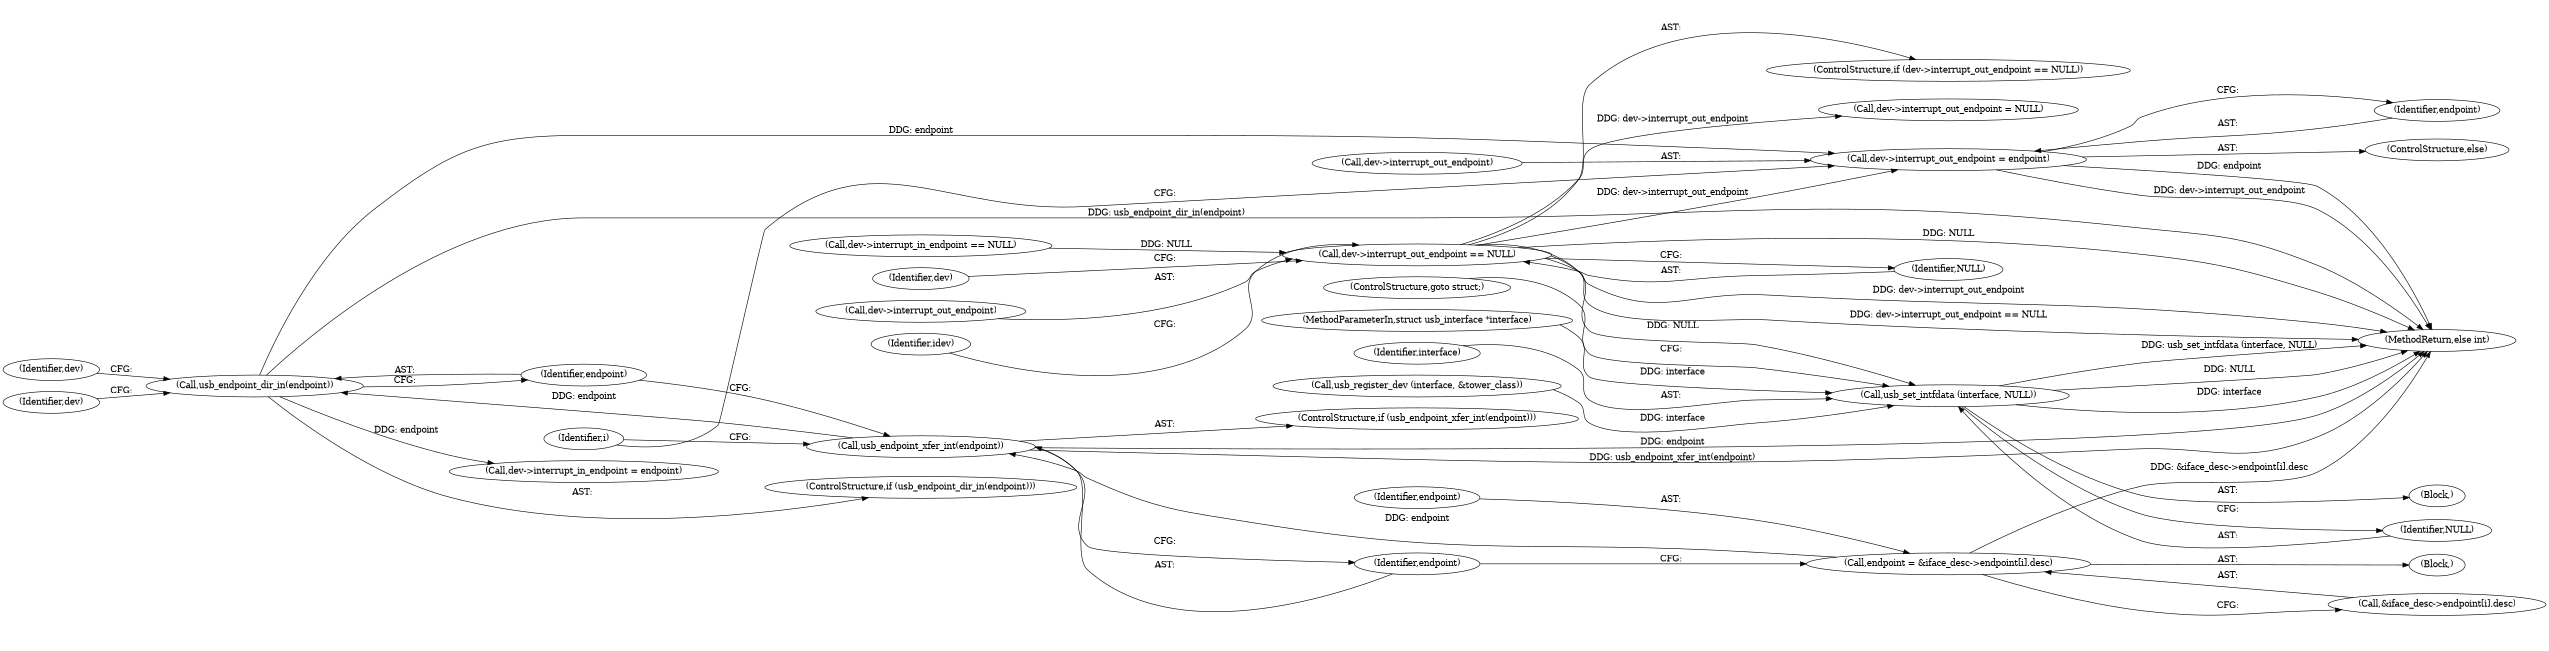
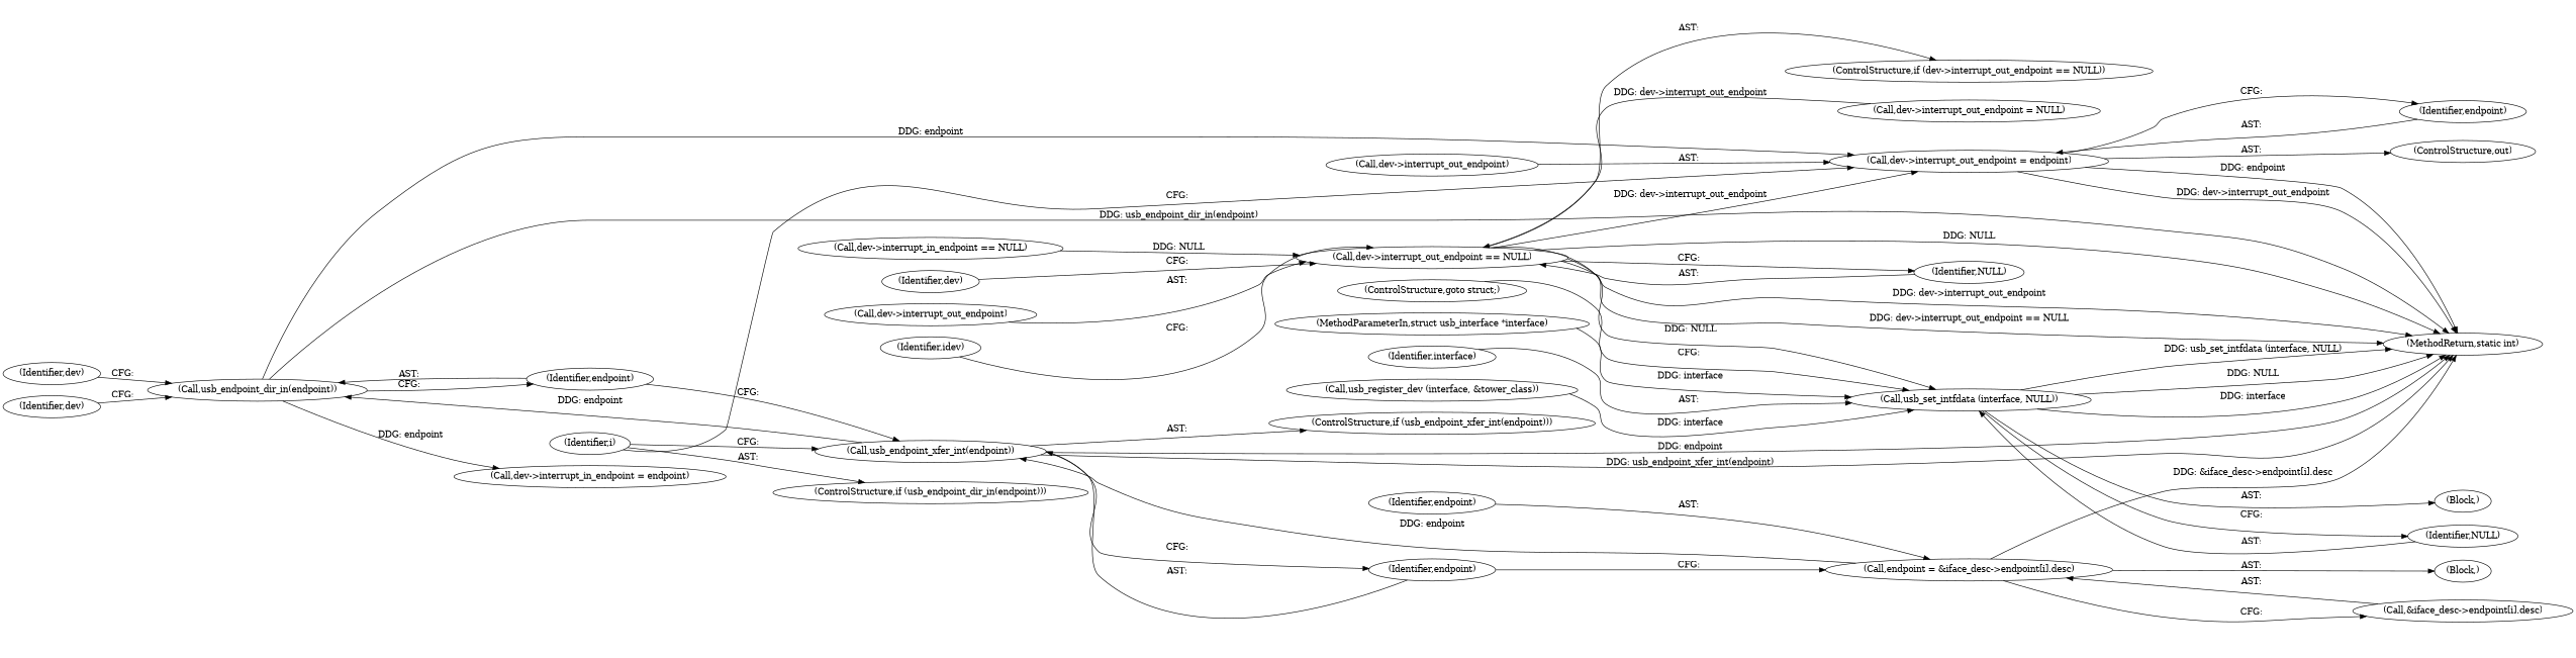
  digraph {
    rankdir=LR
    n1 [label="(Call,dev->interrupt_out_endpoint = endpoint)"]
-   n2 [label="(ControlStructure,else)"]
-   n3 [label="(MethodReturn,else int)"]
+   n2 [label="(ControlStructure,out)"]
+   n3 [label="(MethodReturn,static int)"]
    n4 [label="(Identifier,endpoint)"]
    n5 [label="(Call,dev->interrupt_out_endpoint == NULL)"]
    n6 [label="(Call,usb_set_intfdata (interface, NULL))"]
    n7 [label="(Identifier,NULL)"]
    n8 [label="(ControlStructure,if (dev->interrupt_out_endpoint == NULL))"]
    n9 [label="(Call,usb_endpoint_dir_in(endpoint))"]
    n10 [label="(Call,dev->interrupt_in_endpoint = endpoint)"]
    n11 [label="(ControlStructure,if (usb_endpoint_dir_in(endpoint)))"]
    n12 [label="(Identifier,endpoint)"]
    n13 [label="(Call,usb_endpoint_xfer_int(endpoint))"]
    n14 [label="(Identifier,endpoint)"]
    n15 [label="(ControlStructure,if (usb_endpoint_xfer_int(endpoint)))"]
    n16 [label="(Call,endpoint = &iface_desc->endpoint[i].desc)"]
    n17 [label="(Block,)"]
    n18 [label="(Call,&iface_desc->endpoint[i].desc)"]
    n19 [label="(Identifier,NULL)"]
    n20 [label="(Block,)"]
    n21 [label="(Identifier,dev)"]
    n22 [label="(Call,usb_register_dev (interface, &tower_class))"]
    n23 [label="(Call,dev->interrupt_out_endpoint)"]
    n24 [label="(Call,dev->interrupt_out_endpoint = NULL)"]
    n25 [label="(ControlStructure,goto struct;)"]
    n26 [label="(Identifier,endpoint)"]
    n27 [label="(Identifier,i)"]
    n28 [label="(Identifier,idev)"]
    n29 [label="(Call,dev->interrupt_out_endpoint)"]
    n30 [label="(Call,dev->interrupt_in_endpoint == NULL)"]
    n31 [label="(Identifier,dev)"]
    n32 [label="(MethodParameterIn,struct usb_interface *interface)"]
    n33 [label="(Identifier,interface)"]
    n34 [label="(Identifier,dev)"]
    n1 -> n2 [label="AST: "]
    n1 -> n3 [label="DDG: dev->interrupt_out_endpoint"]
    n1 -> n3 [label="DDG: endpoint"]
    n1 -> n4 [label="CFG: "]
    n4 -> n1 [label="AST: "]
    n5 -> n1 [label="DDG: dev->interrupt_out_endpoint"]
    n5 -> n3 [label="DDG: NULL"]
    n5 -> n3 [label="DDG: dev->interrupt_out_endpoint"]
    n5 -> n3 [label="DDG: dev->interrupt_out_endpoint == NULL"]
    n5 -> n6 [label="DDG: NULL"]
    n5 -> n7 [label="CFG: "]
    n5 -> n8 [label="AST: "]
    n6 -> n3 [label="DDG: usb_set_intfdata (interface, NULL)"]
    n6 -> n3 [label="DDG: NULL"]
    n6 -> n3 [label="DDG: interface"]
    n6 -> n19 [label="CFG: "]
    n6 -> n20 [label="AST: "]
    n7 -> n5 [label="AST: "]
    n9 -> n1 [label="DDG: endpoint"]
    n9 -> n3 [label="DDG: usb_endpoint_dir_in(endpoint)"]
    n9 -> n10 [label="DDG: endpoint"]
-   n9 -> n11 [label="AST: "]
+   n27 -> n11 [label="AST: "]
    n9 -> n12 [label="CFG: "]
    n12 -> n9 [label="AST: "]
    n12 -> n13 [label="CFG: "]
    n13 -> n3 [label="DDG: endpoint"]
    n13 -> n3 [label="DDG: usb_endpoint_xfer_int(endpoint)"]
    n13 -> n9 [label="DDG: endpoint"]
    n13 -> n14 [label="CFG: "]
    n13 -> n15 [label="AST: "]
    n14 -> n13 [label="AST: "]
    n14 -> n16 [label="CFG: "]
    n16 -> n3 [label="DDG: &iface_desc->endpoint[i].desc"]
    n16 -> n13 [label="DDG: endpoint"]
    n16 -> n17 [label="AST: "]
    n16 -> n18 [label="CFG: "]
    n18 -> n16 [label="AST: "]
    n19 -> n6 [label="AST: "]
    n21 -> n9 [label="CFG: "]
    n22 -> n6 [label="DDG: interface"]
    n23 -> n5 [label="AST: "]
-   n5 -> n24 [label="DDG: dev->interrupt_out_endpoint"]
+   n24 -> n5 [label="DDG: dev->interrupt_out_endpoint"]
    n25 -> n6 [label="CFG: "]
    n26 -> n16 [label="AST: "]
    n27 -> n1 [label="CFG: "]
    n27 -> n13 [label="CFG: "]
    n28 -> n5 [label="CFG: "]
    n29 -> n1 [label="AST: "]
    n30 -> n5 [label="DDG: NULL"]
    n31 -> n9 [label="CFG: "]
    n32 -> n6 [label="DDG: interface"]
    n33 -> n6 [label="AST: "]
    n34 -> n5 [label="CFG: "]
  }
